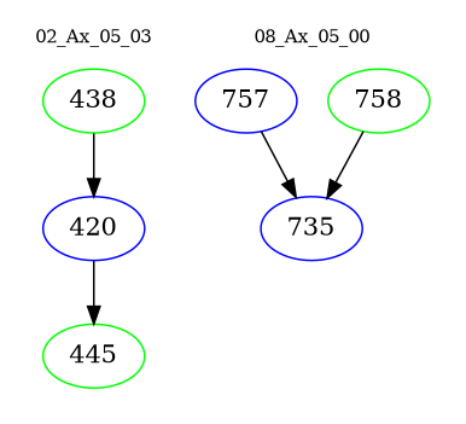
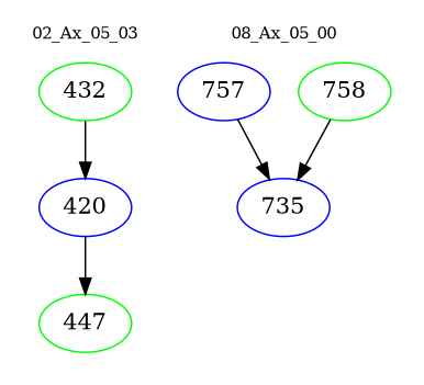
  digraph {
    node [color=green]
    edge [color=black]
-   n1 [label=438]
+   n1 [label=432]
    n2 [color=blue label=420]
-   n3 [label=445]
+   n3 [label=447]
    n4 [label=758]
    n5 [color=blue label=735]
    n6 [color=blue label=757]
    subgraph cluster_1 {
      color=white
      fontsize=10
      label="02_Ax_05_03"
      n1
      n2
      n3
    }
    subgraph cluster_2 {
      color=white
      fontsize=10
      label="08_Ax_05_00"
      n4
      n5
      n6
    }
    n1 -> n2
    n2 -> n3
    n4 -> n5
    n6 -> n5
  }
